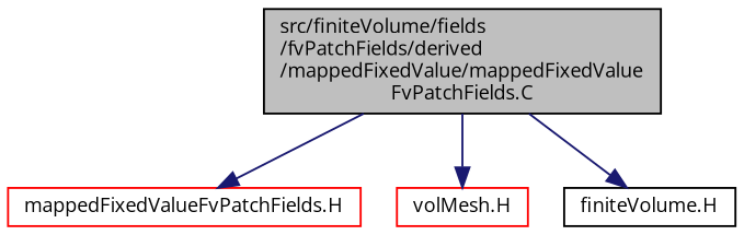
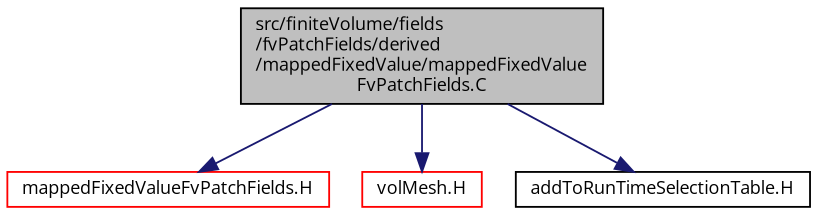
  digraph {
    fontname="Open Sans"
    node [color=black fontname="Open Sans" fontsize=10 shape=record]
    edge [color=midnightblue fontname="Open Sans" fontsize=10 labelfontname=Helvetica labelfontsize=10 style=solid]
    n1 [fillcolor=grey75 fontcolor=black height=0.2 label="src/finiteVolume/fields\l/fvPatchFields/derived\l/mappedFixedValue/mappedFixedValue\lFvPatchFields.C" style=filled width=0.4]
    n2 [color=red height=0.2 label="mappedFixedValueFvPatchFields.H" width=0.4]
    n3 [color=red height=0.2 label="volMesh.H" width=0.4]
-   n4 [height=0.2 label="finiteVolume.H" width=0.4]
+   n4 [height=0.2 label="addToRunTimeSelectionTable.H" width=0.4]
    n1 -> n2
    n1 -> n3
    n1 -> n4
  }
